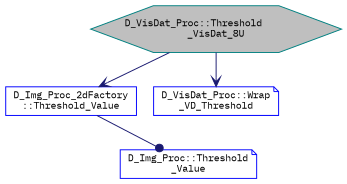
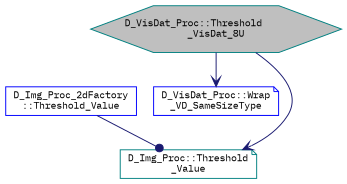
  digraph {
    fontname="IBM Plex Mono"
    rankdir=TB
    node [color=teal fillcolor=white fontname="IBM Plex Mono" fontsize=10 shape=note style=filled]
    edge [arrowhead=vee color=midnightblue fontname="IBM Plex Mono" fontsize=10 labelfontname=Helvetica labelfontsize=10 style=solid]
    n1 [fillcolor=grey75 fontcolor=black height=0.2 label="D_VisDat_Proc::Threshold\l_VisDat_8U" shape=hexagon width=0.4]
    n2 [color=blue height=0.2 label="D_Img_Proc_2dFactory\l::Threshold_Value" shape=box width=0.4]
-   n3 [color=blue height=0.2 label="D_VisDat_Proc::Wrap\l_VD_Threshold" width=0.4]
-   n4 [color=blue height=0.2 label="D_Img_Proc::Threshold\l_Value" width=0.4]
-   n1 -> n2
+   n3 [color=blue height=0.2 label="D_VisDat_Proc::Wrap\l_VD_SameSizeType" width=0.4]
+   n4 [height=0.2 label="D_Img_Proc::Threshold\l_Value" width=0.4]
+   n1 -> n4
    n1 -> n3
    n2 -> n4 [arrowhead=dot]
  }
